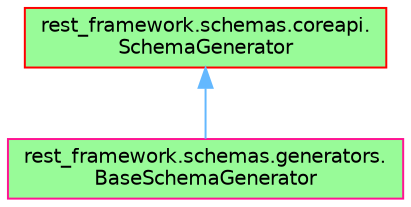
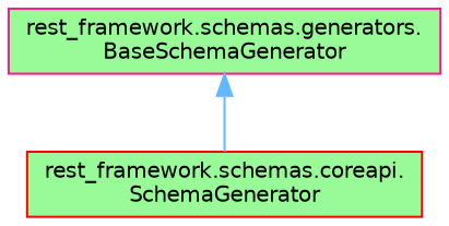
  digraph {
    node [fillcolor=palegreen fontname=Helvetica fontsize=10 shape=box style=filled]
    n1 [color=red fontcolor=black height=0.2 label="rest_framework.schemas.coreapi.\lSchemaGenerator" width=0.4]
    n2 [color=deeppink height=0.2 label="rest_framework.schemas.generators.\lBaseSchemaGenerator" width=0.4]
-   n1 -> n2 [color=steelblue1 dir=back fontname=Helvetica fontsize=10 labelfontname=Helvetica labelfontsize=10 style=solid]
+   n2 -> n1 [color=steelblue1 dir=back fontname=Helvetica fontsize=10 labelfontname=Helvetica labelfontsize=10 style=solid]
  }
